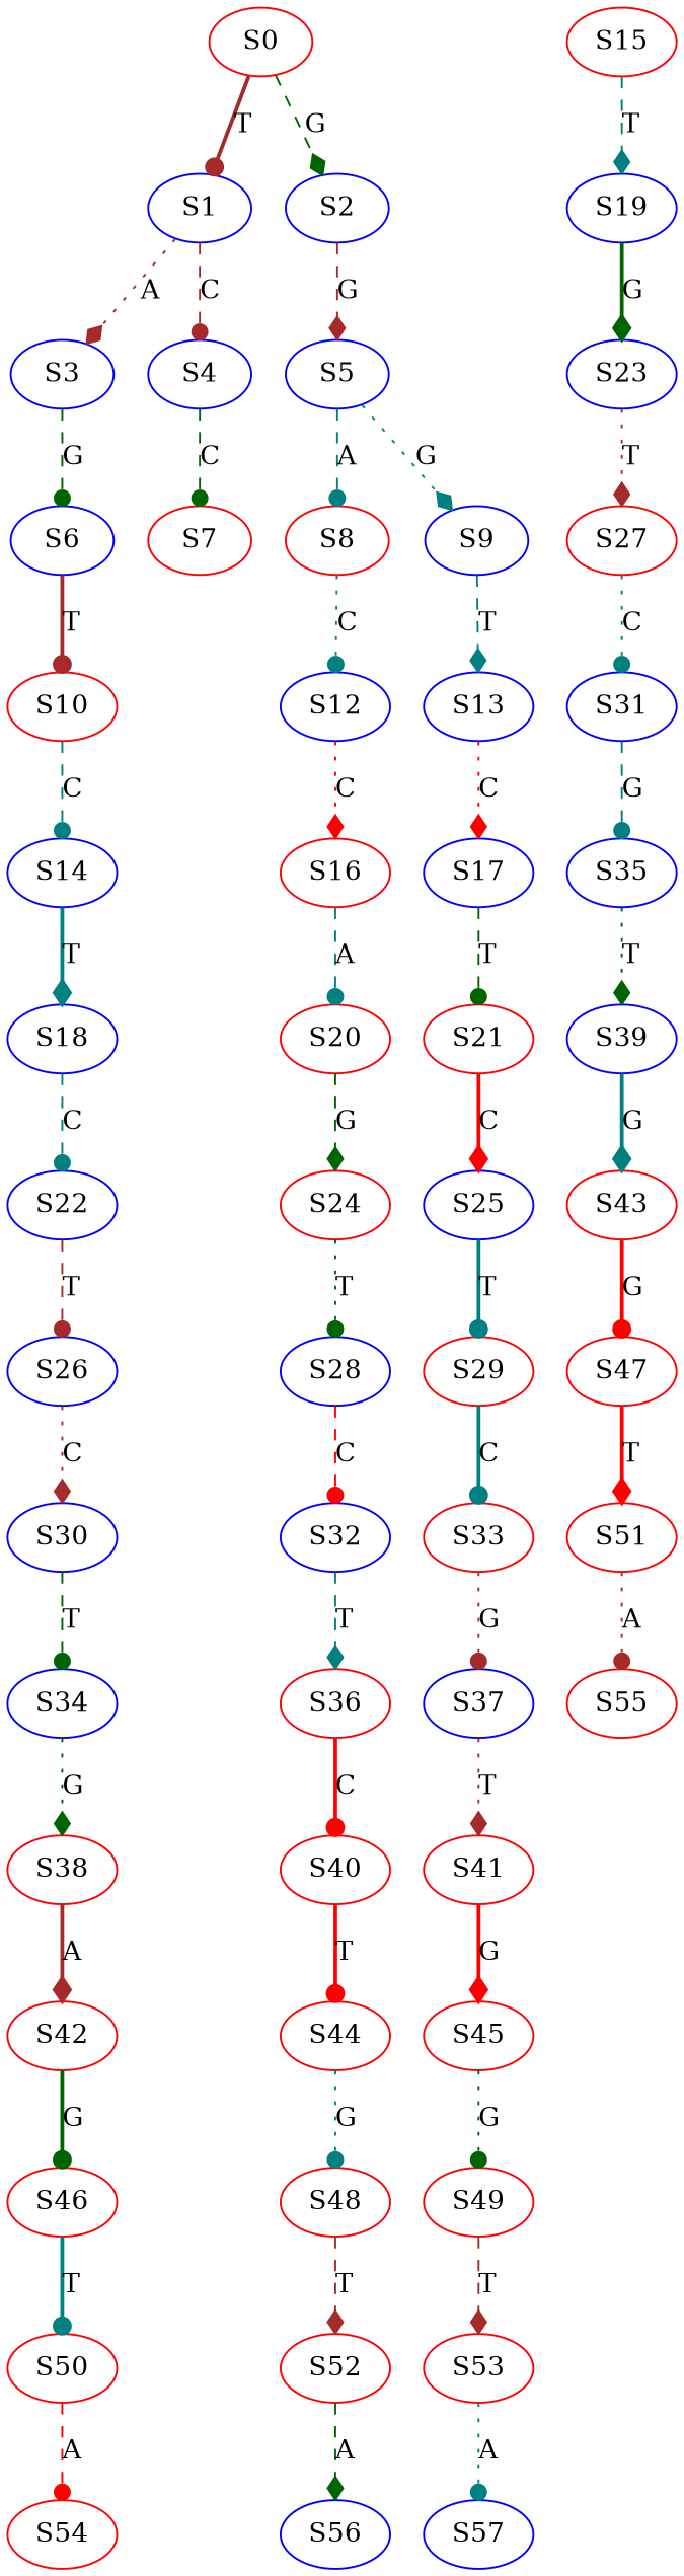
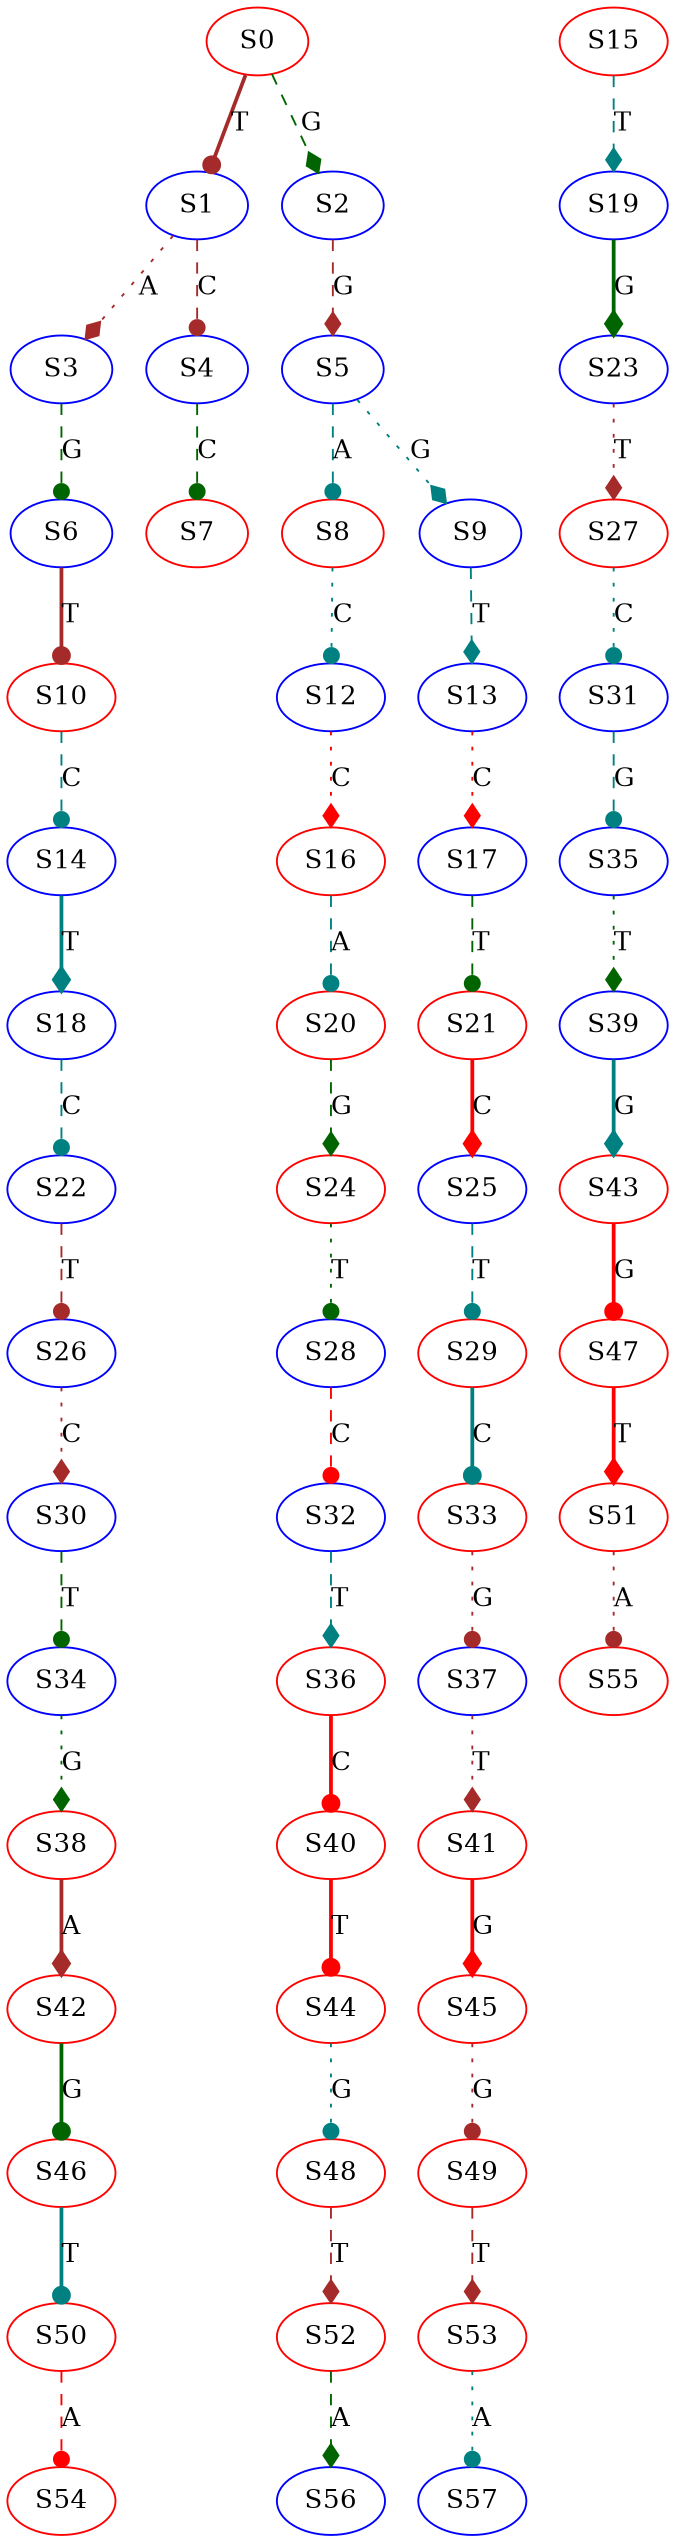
  strict digraph {
    node [color=red]
    edge [arrowhead=dot color=teal style=dashed]
    S0
    S1 [color=blue]
    S2 [color=blue]
    S3 [color=blue]
    S4 [color=blue]
    S5 [color=blue]
    S6 [color=blue]
    S7
    S8
    S9 [color=blue]
    S10
    S12 [color=blue]
    S13 [color=blue]
    S14 [color=blue]
    S16
    S17 [color=blue]
    S18 [color=blue]
    S15
    S19 [color=blue]
    S20
    S21
    S22 [color=blue]
    S23 [color=blue]
    S24
    S25 [color=blue]
    S26 [color=blue]
    S27
    S28 [color=blue]
    S29
    S30 [color=blue]
    S31 [color=blue]
    S32 [color=blue]
    S33
    S34 [color=blue]
    S35 [color=blue]
    S36
    S37 [color=blue]
    S38
    S39 [color=blue]
    S40
    S41
    S42
    S43
    S44
    S45
    S46
    S47
    S48
    S49
    S50
    S51
    S52
    S53
    S54
    S55
    S56 [color=blue]
    S57 [color=blue]
    S0 -> S1 [color=brown label=T style=bold]
    S0 -> S2 [arrowhead=diamond color=darkgreen label=G]
    S1 -> S3 [arrowhead=diamond color=brown label=A style=dotted]
    S1 -> S4 [color=brown label=C]
    S2 -> S5 [arrowhead=diamond color=brown label=G]
    S3 -> S6 [color=darkgreen label=G]
    S4 -> S7 [color=darkgreen label=C]
    S5 -> S8 [label=A]
    S5 -> S9 [arrowhead=diamond label=G style=dotted]
    S6 -> S10 [color=brown label=T style=bold]
    S8 -> S12 [label=C style=dotted]
    S9 -> S13 [arrowhead=diamond label=T]
    S10 -> S14 [label=C]
    S12 -> S16 [arrowhead=diamond color=red label=C style=dotted]
    S13 -> S17 [arrowhead=diamond color=red label=C style=dotted]
    S14 -> S18 [arrowhead=diamond label=T style=bold]
    S16 -> S20 [label=A]
    S17 -> S21 [color=darkgreen label=T]
    S18 -> S22 [label=C]
    S15 -> S19 [arrowhead=diamond label=T]
    S19 -> S23 [arrowhead=diamond color=darkgreen label=G style=bold]
    S20 -> S24 [arrowhead=diamond color=darkgreen label=G]
    S21 -> S25 [arrowhead=diamond color=red label=C style=bold]
    S22 -> S26 [color=brown label=T]
    S23 -> S27 [arrowhead=diamond color=brown label=T style=dotted]
    S24 -> S28 [color=darkgreen label=T style=dotted]
-   S25 -> S29 [label=T style=bold]
+   S25 -> S29 [label=T]
    S26 -> S30 [arrowhead=diamond color=brown label=C style=dotted]
    S27 -> S31 [label=C style=dotted]
    S28 -> S32 [color=red label=C]
    S29 -> S33 [label=C style=bold]
    S30 -> S34 [color=darkgreen label=T]
    S31 -> S35 [label=G]
    S32 -> S36 [arrowhead=diamond label=T]
    S33 -> S37 [color=brown label=G style=dotted]
    S34 -> S38 [arrowhead=diamond color=darkgreen label=G style=dotted]
    S35 -> S39 [arrowhead=diamond color=darkgreen label=T style=dotted]
    S36 -> S40 [color=red label=C style=bold]
    S37 -> S41 [arrowhead=diamond color=brown label=T style=dotted]
    S38 -> S42 [arrowhead=diamond color=brown label=A style=bold]
    S39 -> S43 [arrowhead=diamond label=G style=bold]
    S40 -> S44 [color=red label=T style=bold]
    S41 -> S45 [arrowhead=diamond color=red label=G style=bold]
    S42 -> S46 [color=darkgreen label=G style=bold]
    S43 -> S47 [color=red label=G style=bold]
    S44 -> S48 [label=G style=dotted]
-   S45 -> S49 [color=darkgreen label=G style=dotted]
+   S45 -> S49 [color=brown label=G style=dotted]
    S46 -> S50 [label=T style=bold]
    S47 -> S51 [arrowhead=diamond color=red label=T style=bold]
    S48 -> S52 [arrowhead=diamond color=brown label=T]
    S49 -> S53 [arrowhead=diamond color=brown label=T]
    S50 -> S54 [color=red label=A]
    S51 -> S55 [color=brown label=A style=dotted]
    S52 -> S56 [arrowhead=diamond color=darkgreen label=A]
    S53 -> S57 [label=A style=dotted]
  }
